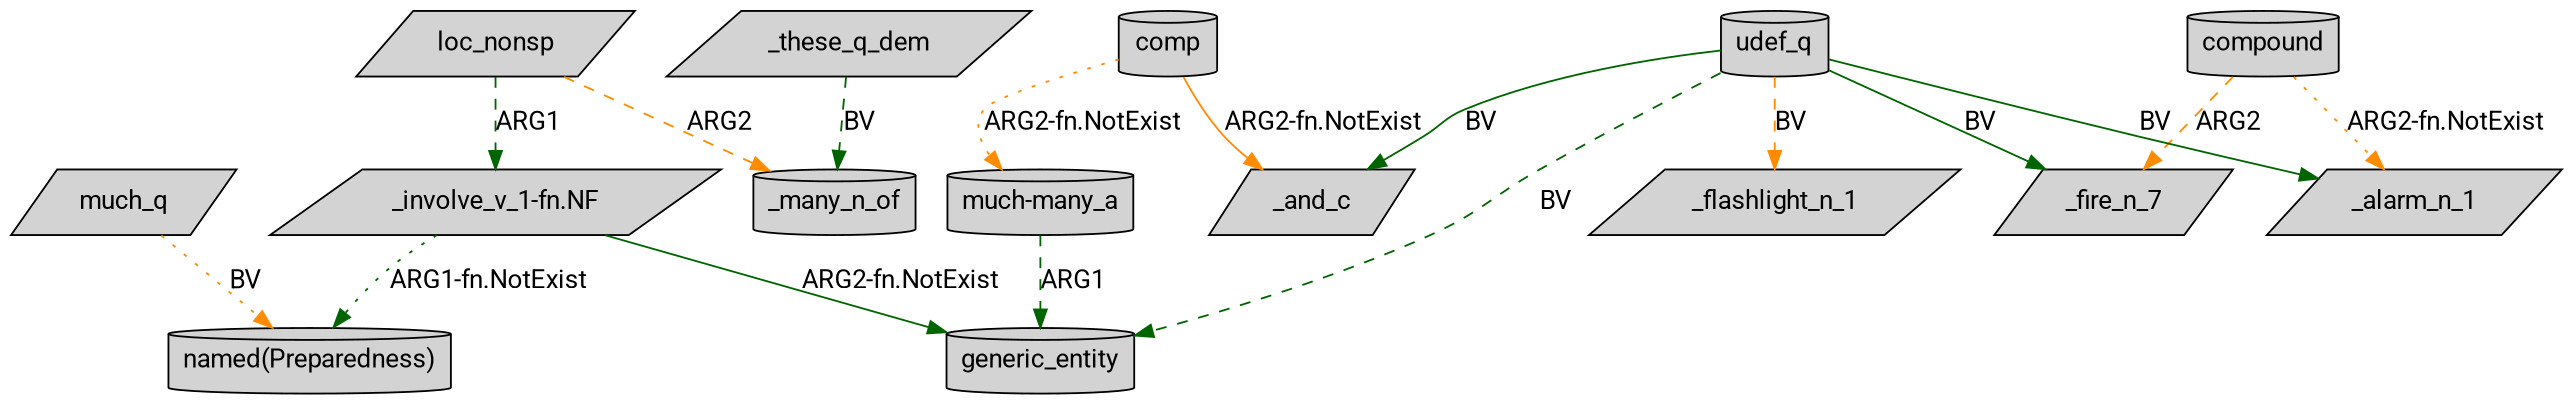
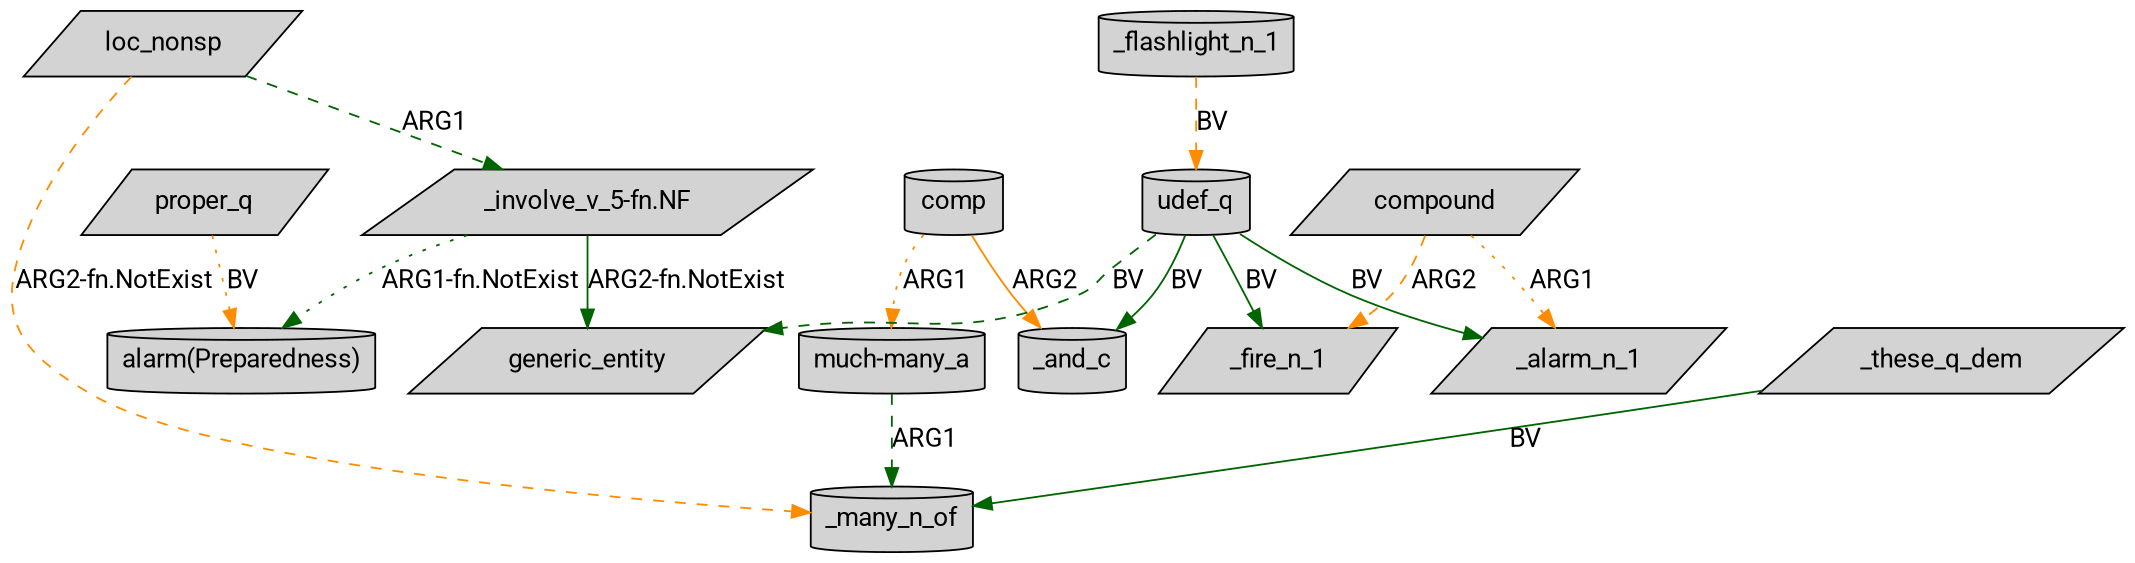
  digraph {
    fontname=Roboto
    node [fontname=Roboto shape=parallelogram style=filled]
    edge [color=darkgreen fontname=Roboto style=dashed]
-   generic_entity [shape=cylinder]
-   "_involve_v_1-fn.NF"
-   "named(Preparedness)" [shape=cylinder]
-   compound [shape=cylinder]
-   _fire_n_1 [label=_fire_n_7]
+   generic_entity
+   "_involve_v_1-fn.NF" [label="_involve_v_5-fn.NF"]
+   "named(Preparedness)" [shape=cylinder label="alarm(Preparedness)"]
+   compound
+   _fire_n_1
    _alarm_n_1
    comp [shape=cylinder]
    "much-many_a" [shape=cylinder]
-   _and_c
+   _and_c [shape=cylinder]
    udef_q [shape=cylinder]
-   _flashlight_n_1
+   _flashlight_n_1 [shape=cylinder]
    n12 [label=_many_n_of shape=cylinder]
    _these_q_dem
    loc_nonsp
-   proper_q [label=much_q]
+   proper_q
    "_involve_v_1-fn.NF" -> generic_entity [label="ARG2-fn.NotExist" style=solid]
    "_involve_v_1-fn.NF" -> "named(Preparedness)" [label="ARG1-fn.NotExist" style=dotted]
    compound -> _fire_n_1 [color=darkorange label=ARG2]
-   compound -> _alarm_n_1 [color=darkorange label="ARG2-fn.NotExist" style=dotted]
-   comp -> "much-many_a" [color=darkorange label="ARG2-fn.NotExist" style=dotted]
-   comp -> _and_c [color=darkorange label="ARG2-fn.NotExist" style=solid]
-   "much-many_a" -> generic_entity [label=ARG1]
+   compound -> _alarm_n_1 [color=darkorange label=ARG1 style=dotted]
+   comp -> "much-many_a" [color=darkorange label=ARG1 style=dotted]
+   comp -> _and_c [color=darkorange label=ARG2 style=solid]
+   "much-many_a" -> n12 [label=ARG1]
    udef_q -> generic_entity [label=BV]
    udef_q -> _fire_n_1 [label=BV style=solid]
    udef_q -> _alarm_n_1 [label=BV style=solid]
    udef_q -> _and_c [label=BV style=solid]
-   udef_q -> _flashlight_n_1 [color=darkorange label=BV]
-   _these_q_dem -> n12 [label=BV]
+   _flashlight_n_1 -> udef_q [color=darkorange label=BV]
+   _these_q_dem -> n12 [label=BV style=solid]
    loc_nonsp -> "_involve_v_1-fn.NF" [label=ARG1]
-   loc_nonsp -> n12 [color=darkorange label=ARG2]
+   loc_nonsp -> n12 [color=darkorange label="ARG2-fn.NotExist"]
    proper_q -> "named(Preparedness)" [color=darkorange label=BV style=dotted]
  }
